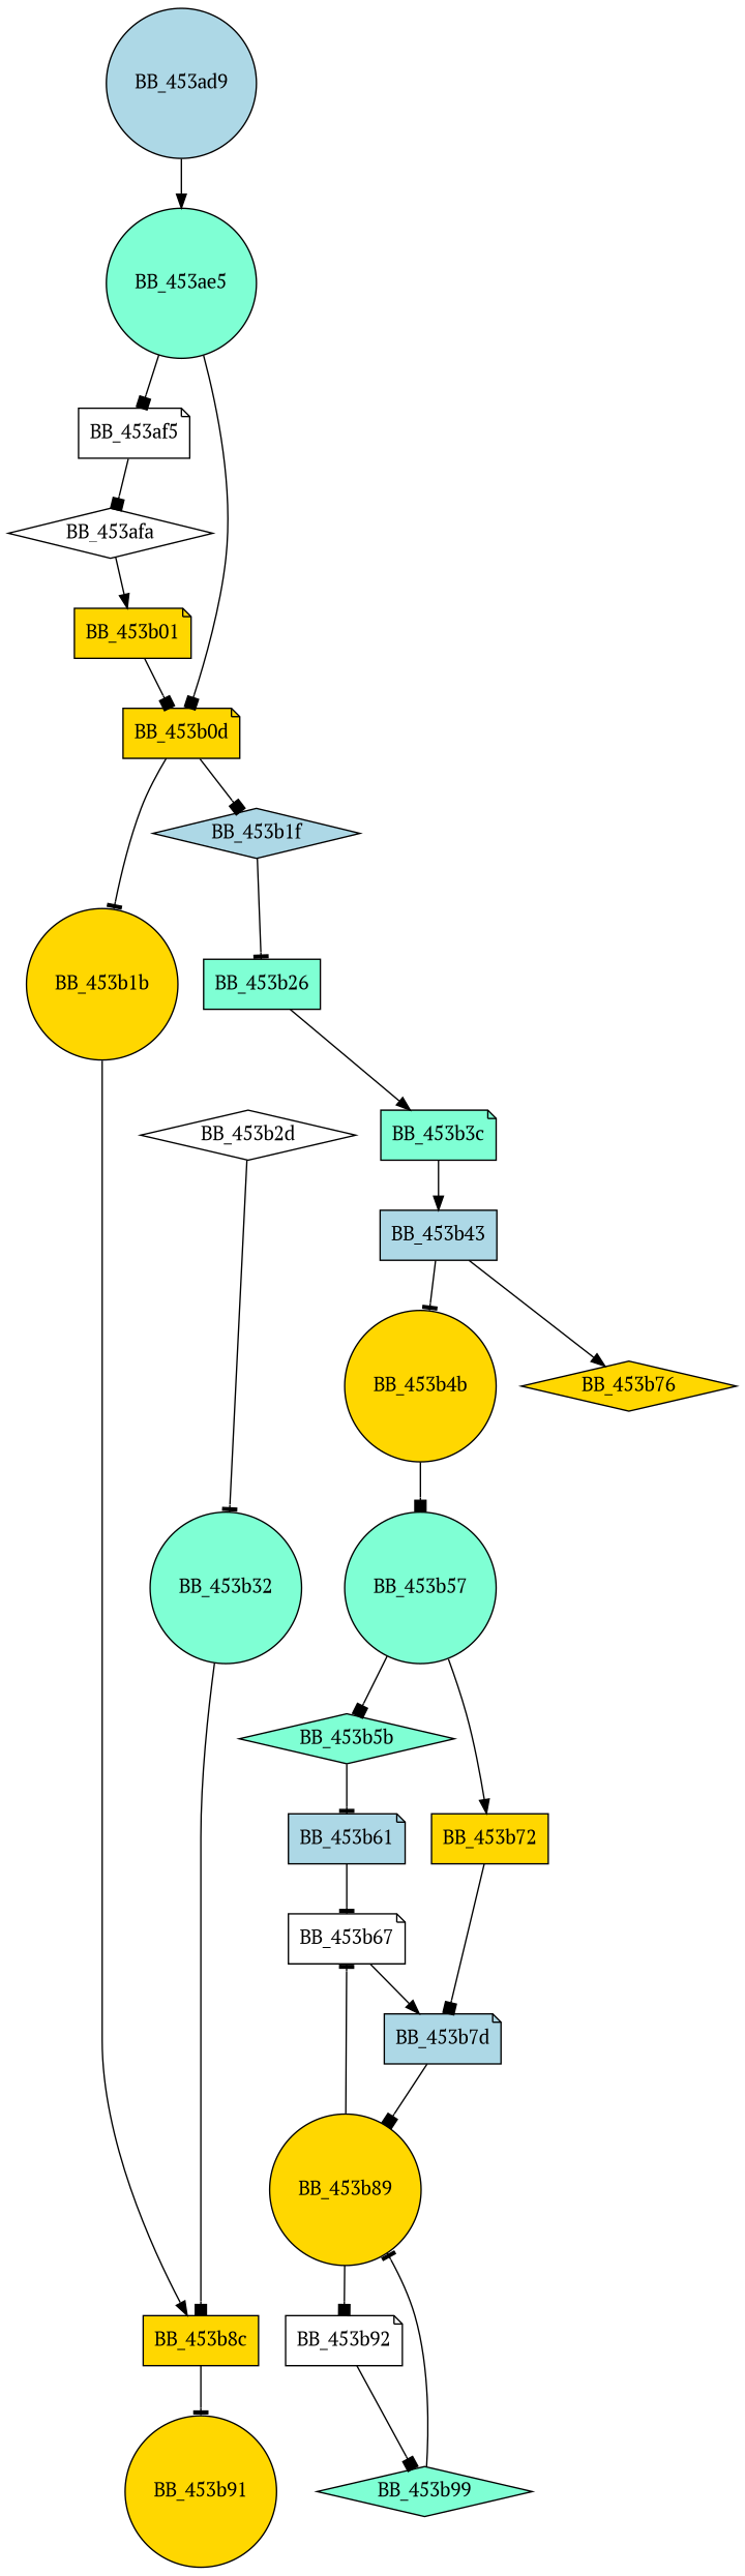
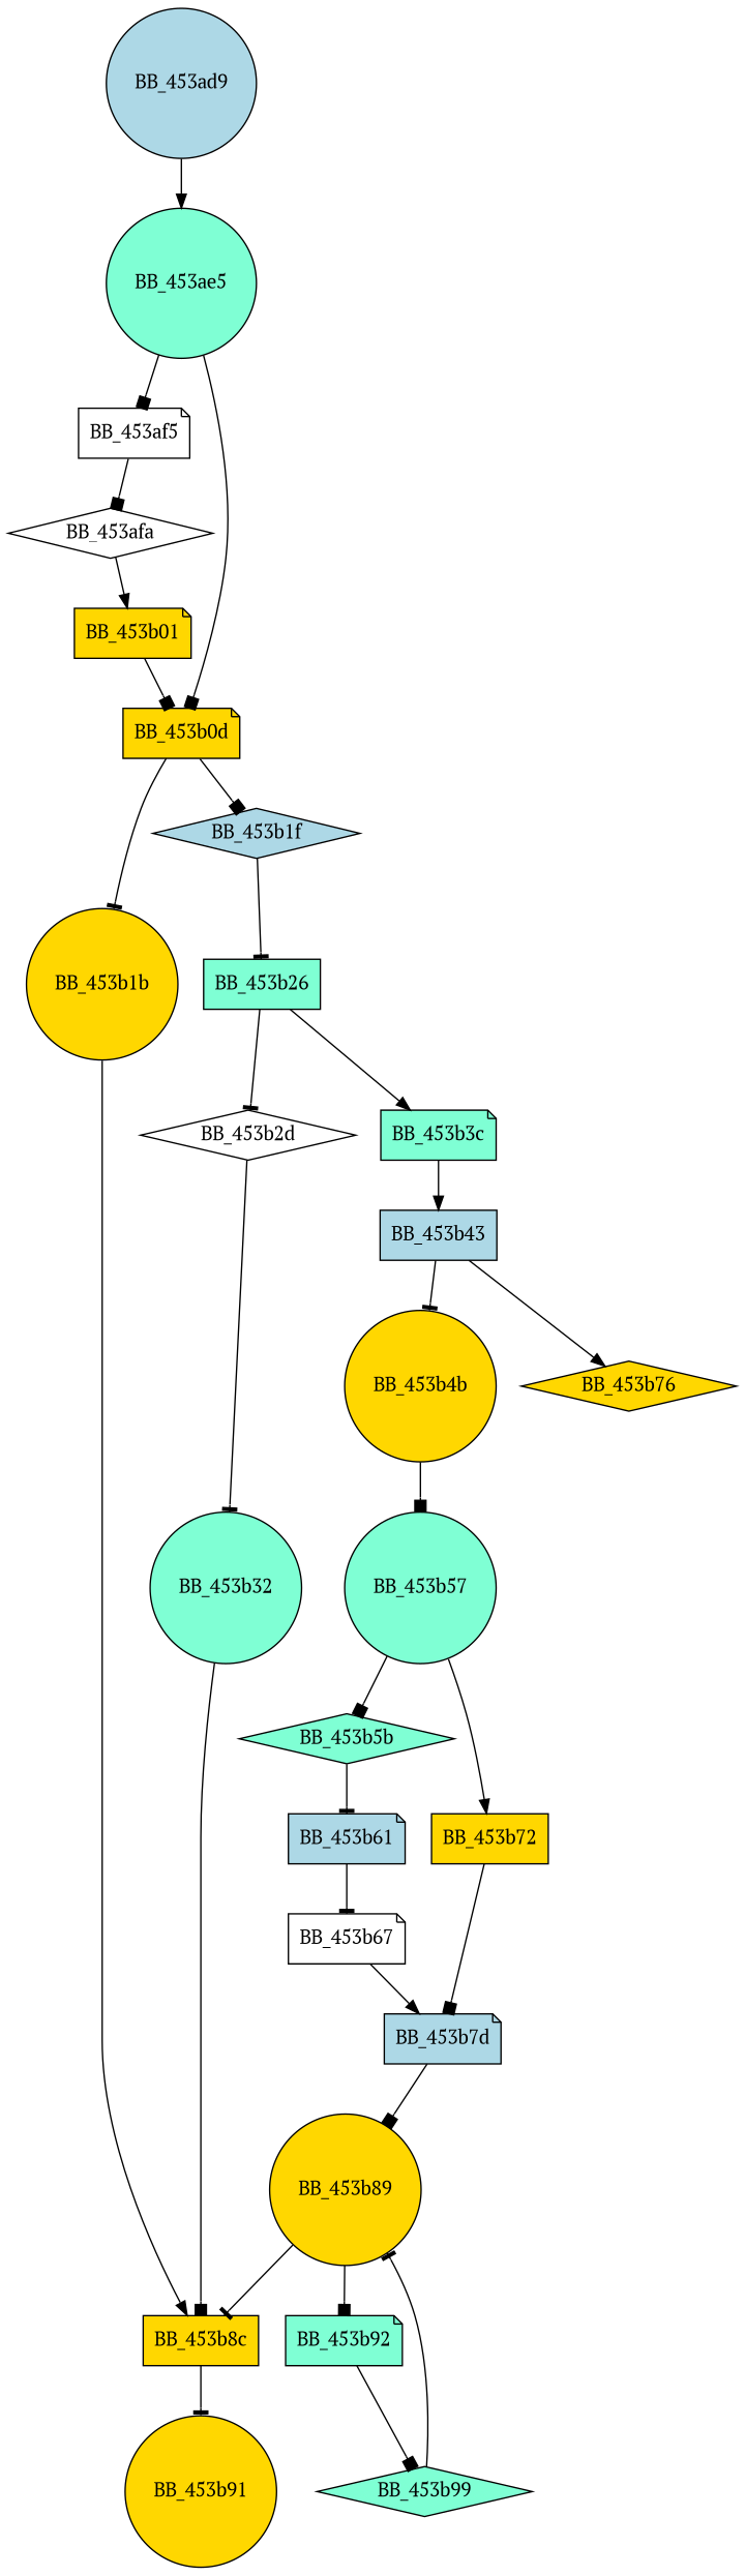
  digraph {
    fontname="PT Serif"
    node [fillcolor=gold fontname="PT Serif" shape=circle style=filled]
    edge [arrowhead=box fontname="PT Serif"]
    BB_453ad9 [fillcolor=lightblue]
    BB_453ae5 [fillcolor=aquamarine]
    BB_453af5 [fillcolor=white shape=note]
    BB_453b0d [shape=note]
    BB_453afa [fillcolor=white shape=diamond]
    BB_453b1b
    BB_453b1f [fillcolor=lightblue shape=diamond]
    BB_453b01 [shape=note]
    BB_453b8c [shape=box]
    BB_453b26 [fillcolor=aquamarine shape=box]
    BB_453b91
    BB_453b2d [fillcolor=white shape=diamond]
    BB_453b3c [fillcolor=aquamarine shape=note]
    BB_453b32 [fillcolor=aquamarine]
    BB_453b43 [fillcolor=lightblue shape=box]
    BB_453b4b
    BB_453b76 [shape=diamond]
    BB_453b57 [fillcolor=aquamarine]
    BB_453b5b [fillcolor=aquamarine shape=diamond]
    BB_453b72 [shape=box]
    BB_453b61 [fillcolor=lightblue shape=note]
    BB_453b7d [fillcolor=lightblue shape=note]
    BB_453b67 [fillcolor=white shape=note]
    BB_453b89
-   BB_453b92 [fillcolor=white shape=note]
+   BB_453b92 [fillcolor=aquamarine shape=note]
    BB_453b99 [fillcolor=aquamarine shape=diamond]
    BB_453ad9 -> BB_453ae5 [arrowhead=normal]
    BB_453ae5 -> BB_453af5
    BB_453ae5 -> BB_453b0d
    BB_453af5 -> BB_453afa
    BB_453b0d -> BB_453b1b [arrowhead=tee]
    BB_453b0d -> BB_453b1f
    BB_453afa -> BB_453b01 [arrowhead=normal]
    BB_453b1b -> BB_453b8c [arrowhead=normal]
    BB_453b1f -> BB_453b26 [arrowhead=tee]
    BB_453b01 -> BB_453b0d
    BB_453b8c -> BB_453b91 [arrowhead=tee]
+   BB_453b26 -> BB_453b2d [arrowhead=tee]
    BB_453b26 -> BB_453b3c [arrowhead=normal]
    BB_453b2d -> BB_453b32 [arrowhead=tee]
    BB_453b3c -> BB_453b43 [arrowhead=normal]
    BB_453b32 -> BB_453b8c
    BB_453b43 -> BB_453b4b [arrowhead=tee]
    BB_453b43 -> BB_453b76 [arrowhead=normal]
    BB_453b4b -> BB_453b57
    BB_453b57 -> BB_453b5b
    BB_453b57 -> BB_453b72 [arrowhead=normal]
    BB_453b5b -> BB_453b61 [arrowhead=tee]
    BB_453b72 -> BB_453b7d
    BB_453b61 -> BB_453b67 [arrowhead=tee]
    BB_453b7d -> BB_453b89
    BB_453b67 -> BB_453b7d [arrowhead=normal]
-   BB_453b89 -> BB_453b67 [arrowhead=tee]
+   BB_453b89 -> BB_453b8c [arrowhead=tee]
    BB_453b89 -> BB_453b92
    BB_453b92 -> BB_453b99
    BB_453b99 -> BB_453b89 [arrowhead=tee]
  }
